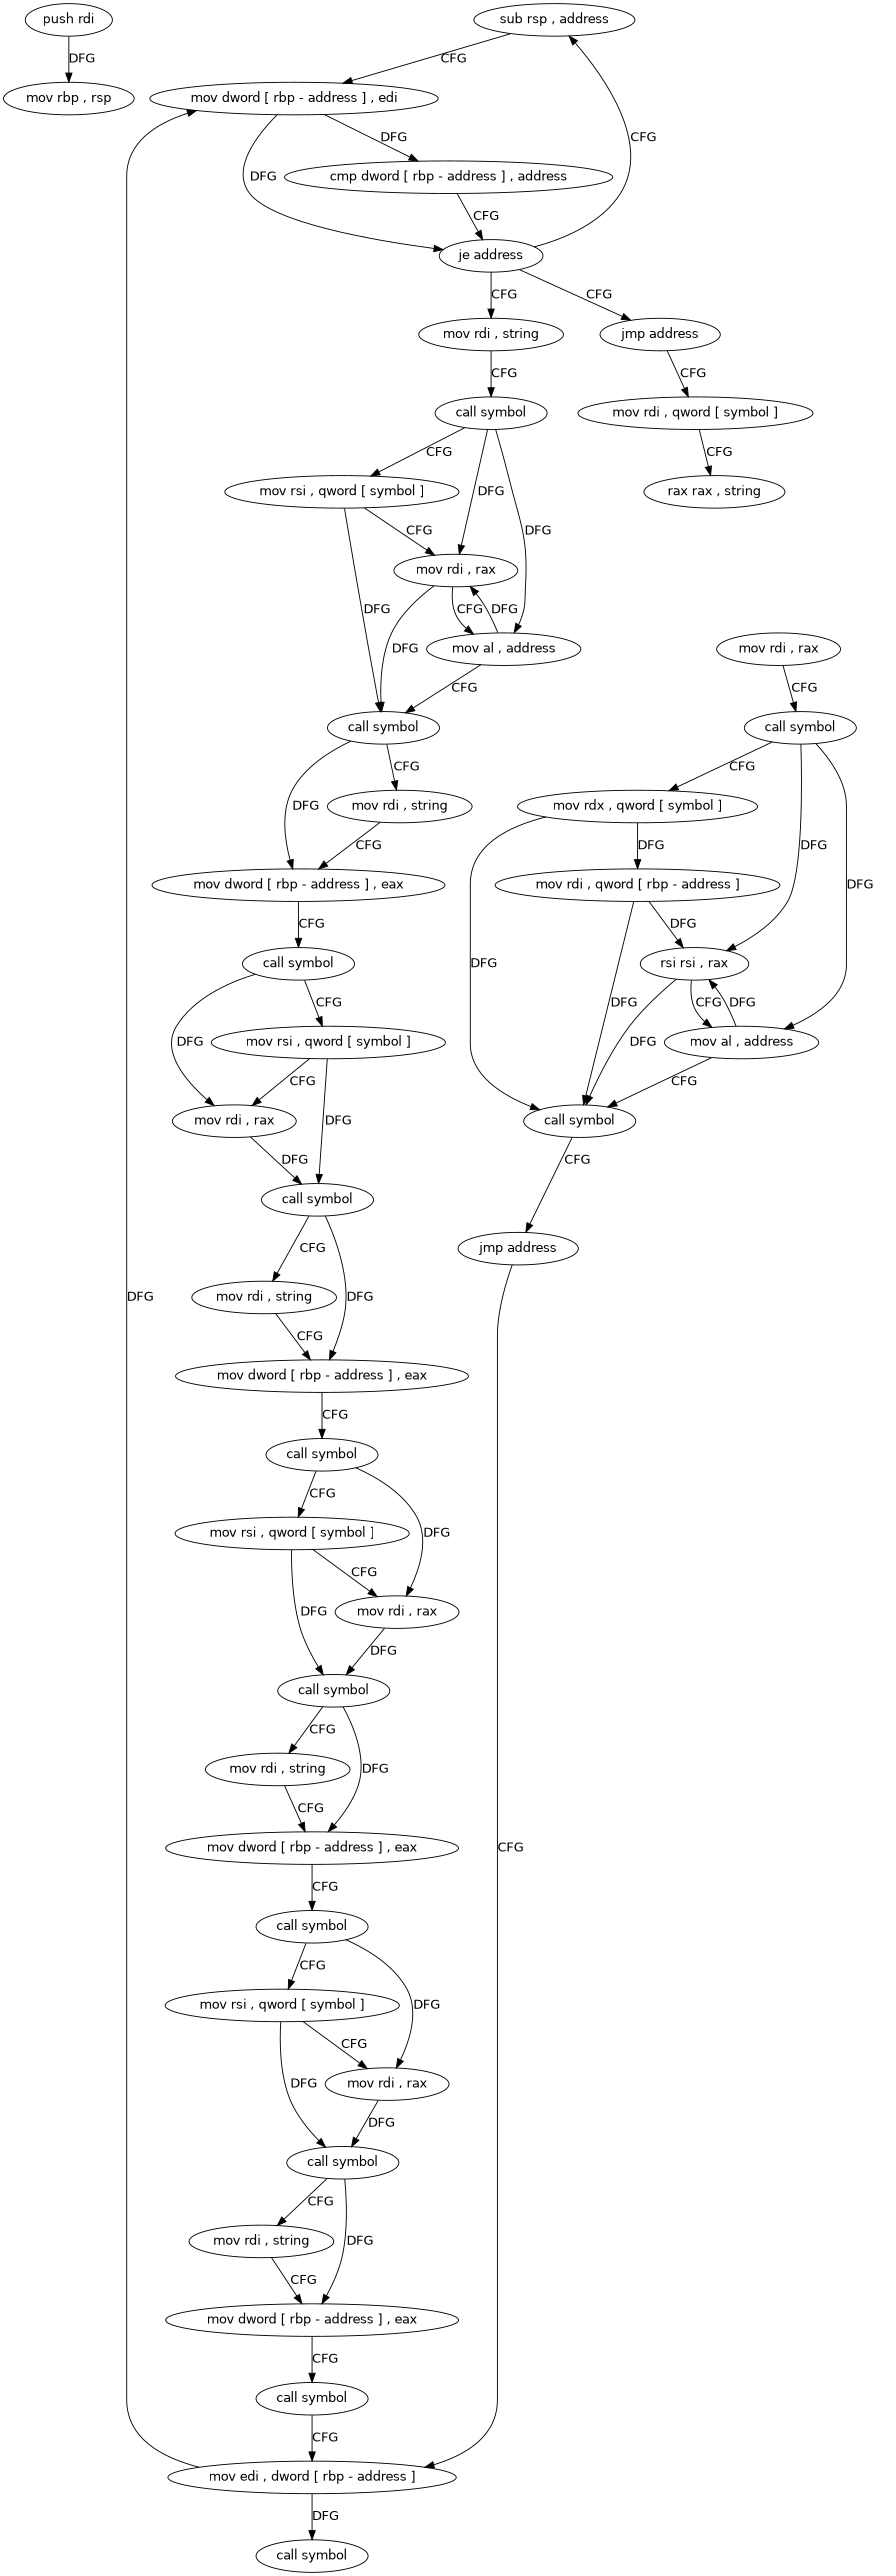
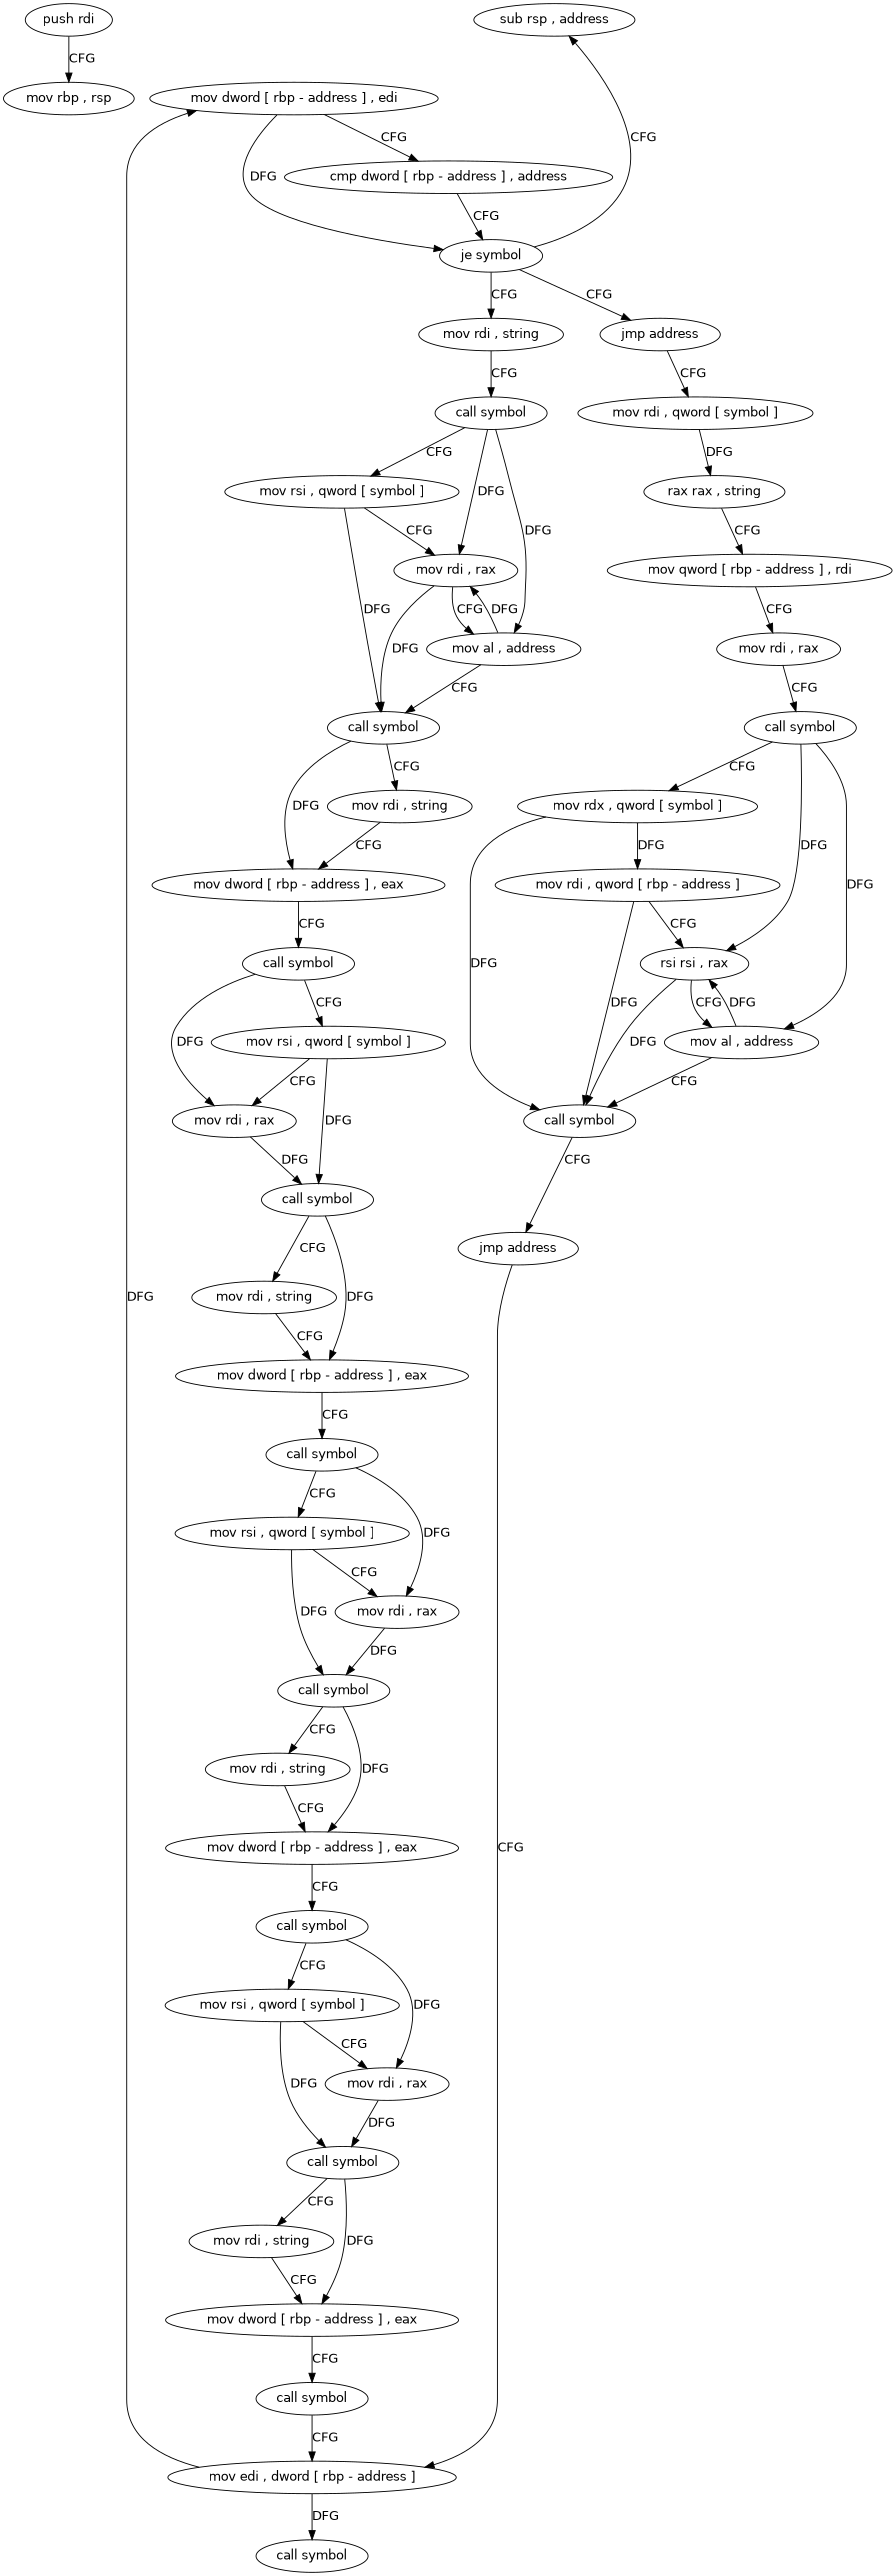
  digraph {
    fontname="DejaVu Sans"
    node [fontname="DejaVu Sans"]
    edge [fontname="DejaVu Sans"]
    n1 [label="push rdi"]
    n2 [label="mov rbp , rsp"]
    n3 [label="sub rsp , address"]
    n4 [label="mov dword [ rbp - address ] , edi"]
    n5 [label="cmp dword [ rbp - address ] , address"]
-   n6 [label="je address"]
+   n6 [label="je symbol"]
    n7 [label="mov rdi , string"]
    n8 [label="jmp address"]
    n9 [label="mov edi , dword [ rbp - address ]"]
    n10 [label="call symbol"]
    n11 [label="call symbol"]
    n12 [label="mov rdi , qword [ symbol ]"]
    n13 [label="mov rsi , qword [ symbol ]"]
    n14 [label="mov rdi , rax"]
    n15 [label="mov al , address"]
    n16 [label="rax rax , string"]
    n17 [label="call symbol"]
    n18 [label="mov rdi , string"]
    n19 [label="mov dword [ rbp - address ] , eax"]
    n20 [label="call symbol"]
    n21 [label="mov rsi , qword [ symbol ]"]
    n22 [label="mov rdi , rax"]
    n23 [label="call symbol"]
    n24 [label="mov rdi , string"]
    n25 [label="mov dword [ rbp - address ] , eax"]
    n26 [label="call symbol"]
    n27 [label="mov rsi , qword [ symbol ]"]
    n28 [label="mov rdi , rax"]
    n29 [label="call symbol"]
    n30 [label="mov rdi , string"]
    n31 [label="mov dword [ rbp - address ] , eax"]
    n32 [label="call symbol"]
    n33 [label="mov rsi , qword [ symbol ]"]
    n34 [label="mov rdi , rax"]
    n35 [label="call symbol"]
    n36 [label="mov rdi , string"]
    n37 [label="mov dword [ rbp - address ] , eax"]
    n38 [label="call symbol"]
+   n39 [label="mov qword [ rbp - address ] , rdi"]
    n40 [label="mov rdi , rax"]
    n41 [label="call symbol"]
    n42 [label="mov rdx , qword [ symbol ]"]
    n43 [label="rsi rsi , rax"]
    n44 [label="mov al , address"]
    n45 [label="mov rdi , qword [ rbp - address ]"]
    n46 [label="call symbol"]
    n47 [label="jmp address"]
-   n1 -> n2 [label=DFG]
-   n3 -> n4 [label=CFG]
-   n4 -> n5 [label=DFG]
+   n1 -> n2 [label=CFG]
+   n4 -> n5 [label=CFG]
    n4 -> n6 [label=DFG]
    n5 -> n6 [label=CFG]
    n6 -> n3 [label=CFG]
    n6 -> n7 [label=CFG]
    n6 -> n8 [label=CFG]
    n7 -> n11 [label=CFG]
    n8 -> n12 [label=CFG]
    n9 -> n4 [label=DFG]
    n9 -> n10 [label=DFG]
    n11 -> n13 [label=CFG]
    n11 -> n14 [label=DFG]
    n11 -> n15 [label=DFG]
-   n12 -> n16 [label=CFG]
+   n12 -> n16 [label=DFG]
    n13 -> n14 [label=CFG]
    n13 -> n17 [label=DFG]
    n14 -> n15 [label=CFG]
    n14 -> n17 [label=DFG]
    n15 -> n14 [label=DFG]
    n15 -> n17 [label=CFG]
+   n16 -> n39 [label=CFG]
    n17 -> n18 [label=CFG]
    n17 -> n19 [label=DFG]
    n18 -> n19 [label=CFG]
    n19 -> n20 [label=CFG]
    n20 -> n21 [label=CFG]
    n20 -> n22 [label=DFG]
    n21 -> n22 [label=CFG]
    n21 -> n23 [label=DFG]
    n22 -> n23 [label=DFG]
    n23 -> n24 [label=CFG]
    n23 -> n25 [label=DFG]
    n24 -> n25 [label=CFG]
    n25 -> n26 [label=CFG]
    n26 -> n27 [label=CFG]
    n26 -> n28 [label=DFG]
    n27 -> n28 [label=CFG]
    n27 -> n29 [label=DFG]
    n28 -> n29 [label=DFG]
    n29 -> n30 [label=CFG]
    n29 -> n31 [label=DFG]
    n30 -> n31 [label=CFG]
    n31 -> n32 [label=CFG]
    n32 -> n33 [label=CFG]
    n32 -> n34 [label=DFG]
    n33 -> n34 [label=CFG]
    n33 -> n35 [label=DFG]
    n34 -> n35 [label=DFG]
    n35 -> n36 [label=CFG]
    n35 -> n37 [label=DFG]
    n36 -> n37 [label=CFG]
    n37 -> n38 [label=CFG]
    n38 -> n9 [label=CFG]
+   n39 -> n40 [label=CFG]
    n40 -> n41 [label=CFG]
    n41 -> n42 [label=CFG]
    n41 -> n43 [label=DFG]
    n41 -> n44 [label=DFG]
    n42 -> n45 [label=DFG]
    n42 -> n46 [label=DFG]
    n43 -> n44 [label=CFG]
    n43 -> n46 [label=DFG]
    n44 -> n43 [label=DFG]
    n44 -> n46 [label=CFG]
-   n45 -> n43 [label=DFG]
+   n45 -> n43 [label=CFG]
    n45 -> n46 [label=DFG]
    n46 -> n47 [label=CFG]
    n47 -> n9 [label=CFG]
  }
